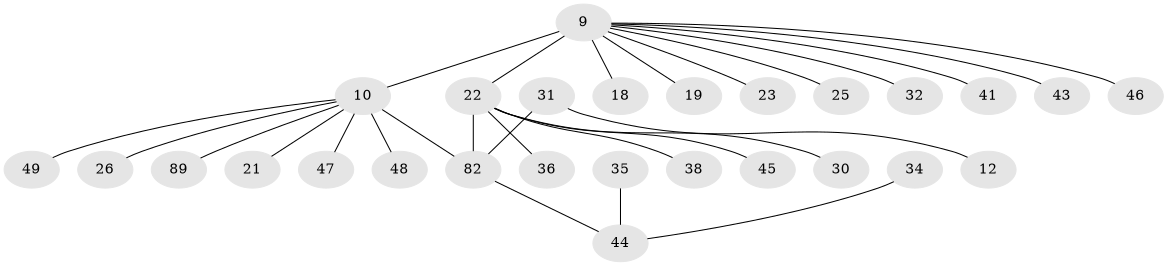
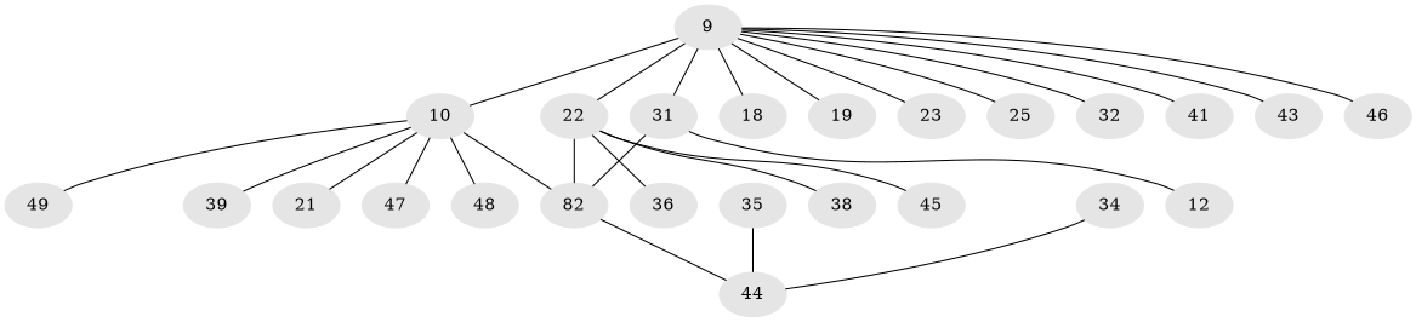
  graph {
    node [color=gray90 style=filled]
    9 [super="+7"]
    10 [super="+2"]
    18
    19
    22 [super="+5"]
    23 [super="+14"]
    25
    31 [super="+8"]
    32 [super="+17"]
    41
    43
    46
    21
-   26
-   39 [label=89]
+   39
    n16 [label=82 super="+20"]
    47
    48
    49 [super="+15+27+37+40"]
-   30
    36
    38
    45
    12
    44 [super="+33+28+29"]
    34
    35
    9 -- 10 [weight=3]
    9 -- 18
    9 -- 19
    9 -- 22 [weight=3]
    9 -- 23
    9 -- 25
+   9 -- 31 [weight=2]
    9 -- 32
    9 -- 41
    9 -- 43
    9 -- 46
    10 -- 21
-   10 -- 26
    10 -- 39
    10 -- n16
    10 -- 47
    10 -- 48
    10 -- 49
    22 -- n16
-   22 -- 30
    22 -- 36
    22 -- 38
    22 -- 45
    31 -- n16 [weight=2]
    31 -- 12
    n16 -- 44
    34 -- 44
    35 -- 44
  }
